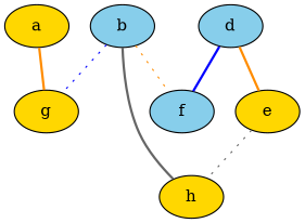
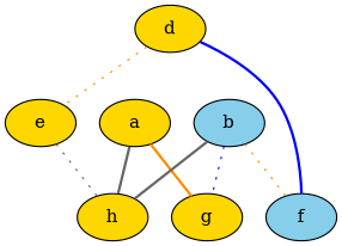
  graph {
    node [fillcolor=gold style=filled]
    edge [color=darkorange style=bold]
    a
    g
    h
    b [fillcolor=skyblue]
    f [fillcolor=skyblue]
    e
-   d [fillcolor=skyblue]
+   d
    a -- g
+   a -- h [color=gray40]
    b -- g [color=blue style=dotted]
    b -- h [color=gray40]
    b -- f [style=dotted]
    e -- h [color=gray40 style=dotted]
    d -- f [color=blue]
-   d -- e
+   d -- e [style=dotted]
  }
